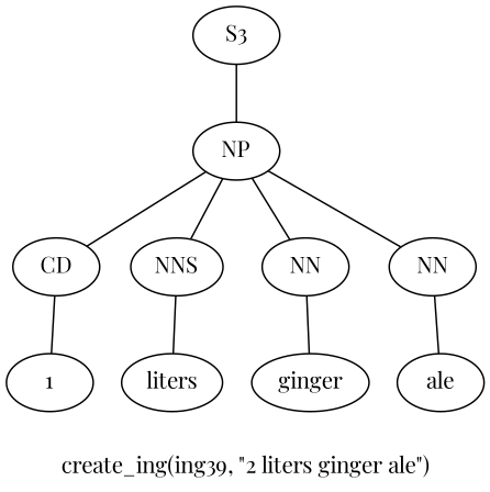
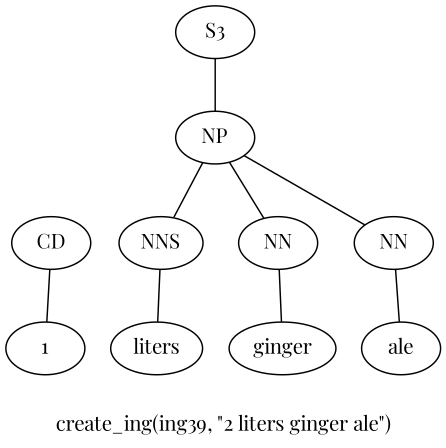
  graph {
    fontname="Playfair Display"
    label="create_ing(ing39, \"2 liters ginger ale\")"
    node [fontname="Playfair Display"]
    edge [fontname="Playfair Display"]
    n1 [label=S3]
    n2 [label=NP]
    n3 [label=CD]
    n4 [label=NNS]
    n5 [label=NN]
    n6 [label=NN]
    n7 [label=1]
    n8 [label=liters]
    n9 [label=ginger]
    n10 [label=ale]
    n1 -- n2
-   n2 -- n3
    n2 -- n4
    n2 -- n5
    n2 -- n6
    n3 -- n7
    n4 -- n8
    n5 -- n9
    n6 -- n10
  }
